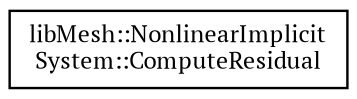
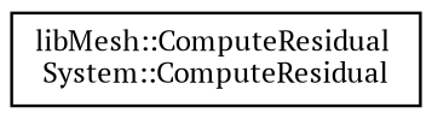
  digraph {
    rankdir=LR
    fontname="PT Serif"
-   n1 [color=black fillcolor=white fontname="PT Serif" fontsize=10 height=0.2 label="libMesh::NonlinearImplicit\lSystem::ComputeResidual" shape=record style=filled width=0.4]
+   n1 [color=black fillcolor=white fontname="PT Serif" fontsize=10 height=0.2 label="libMesh::ComputeResidual\lSystem::ComputeResidual" shape=record style=filled width=0.4]
  }
